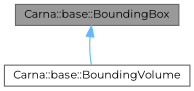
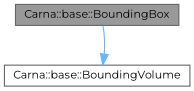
  digraph {
    fontname=Montserrat
    node [color=gray40 fontname=Montserrat fontsize=10 shape=box style=filled]
    n1 [fillcolor=grey60 fontcolor=black height=0.2 label="Carna::base::BoundingBox" width=0.4]
    n2 [fillcolor=white height=0.2 label="Carna::base::BoundingVolume" width=0.4]
-   n1 -> n2 [color=steelblue1 dir=back fontname=Montserrat fontsize=10 labelfontname=Helvetica labelfontsize=10 style=solid]
+   n2 -> n1 [color=steelblue1 dir=back fontname=Montserrat fontsize=10 labelfontname=Helvetica labelfontsize=10 style=solid]
  }
